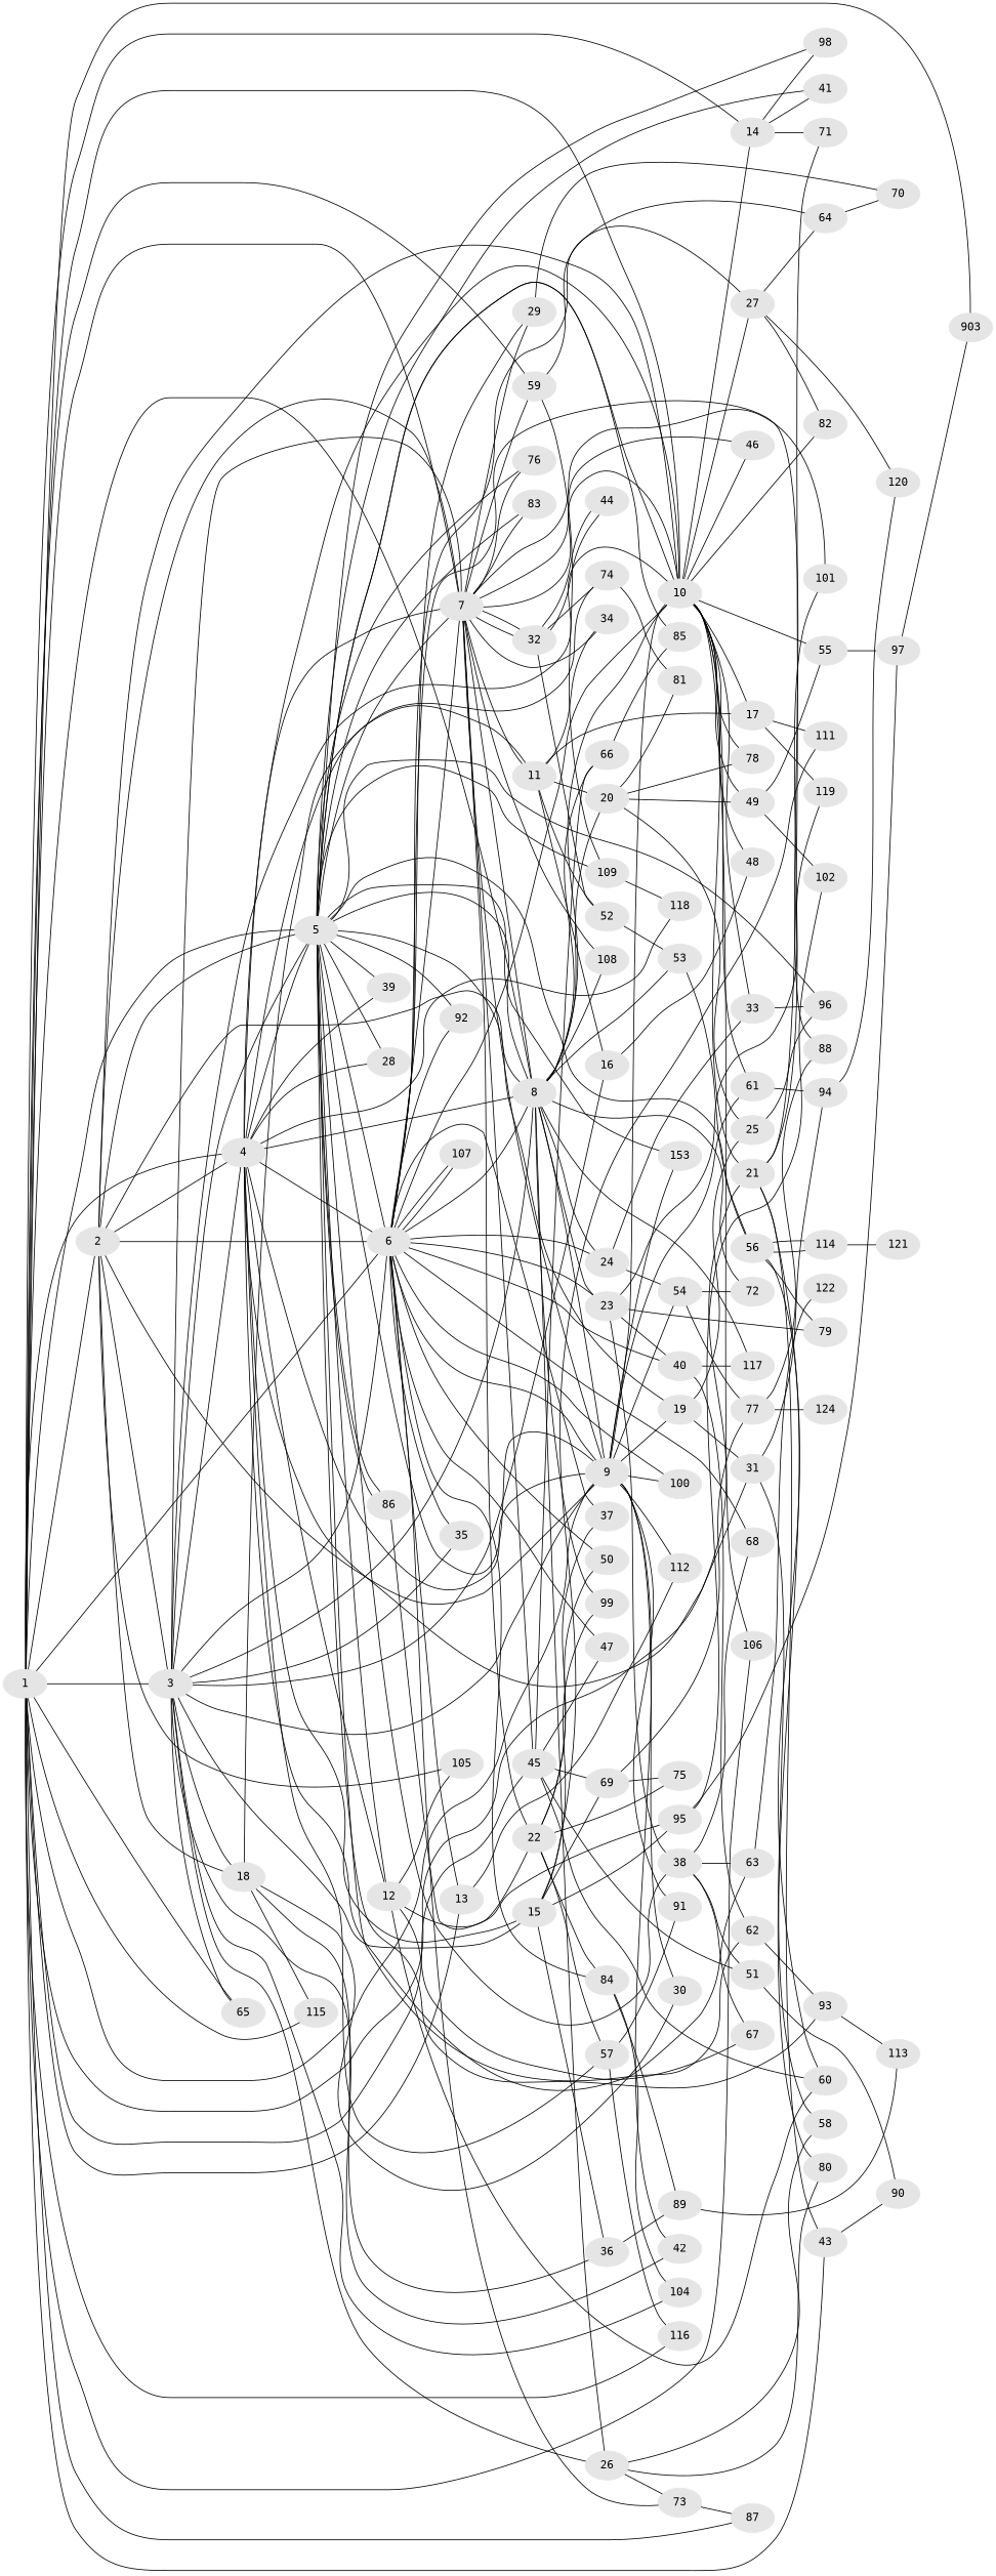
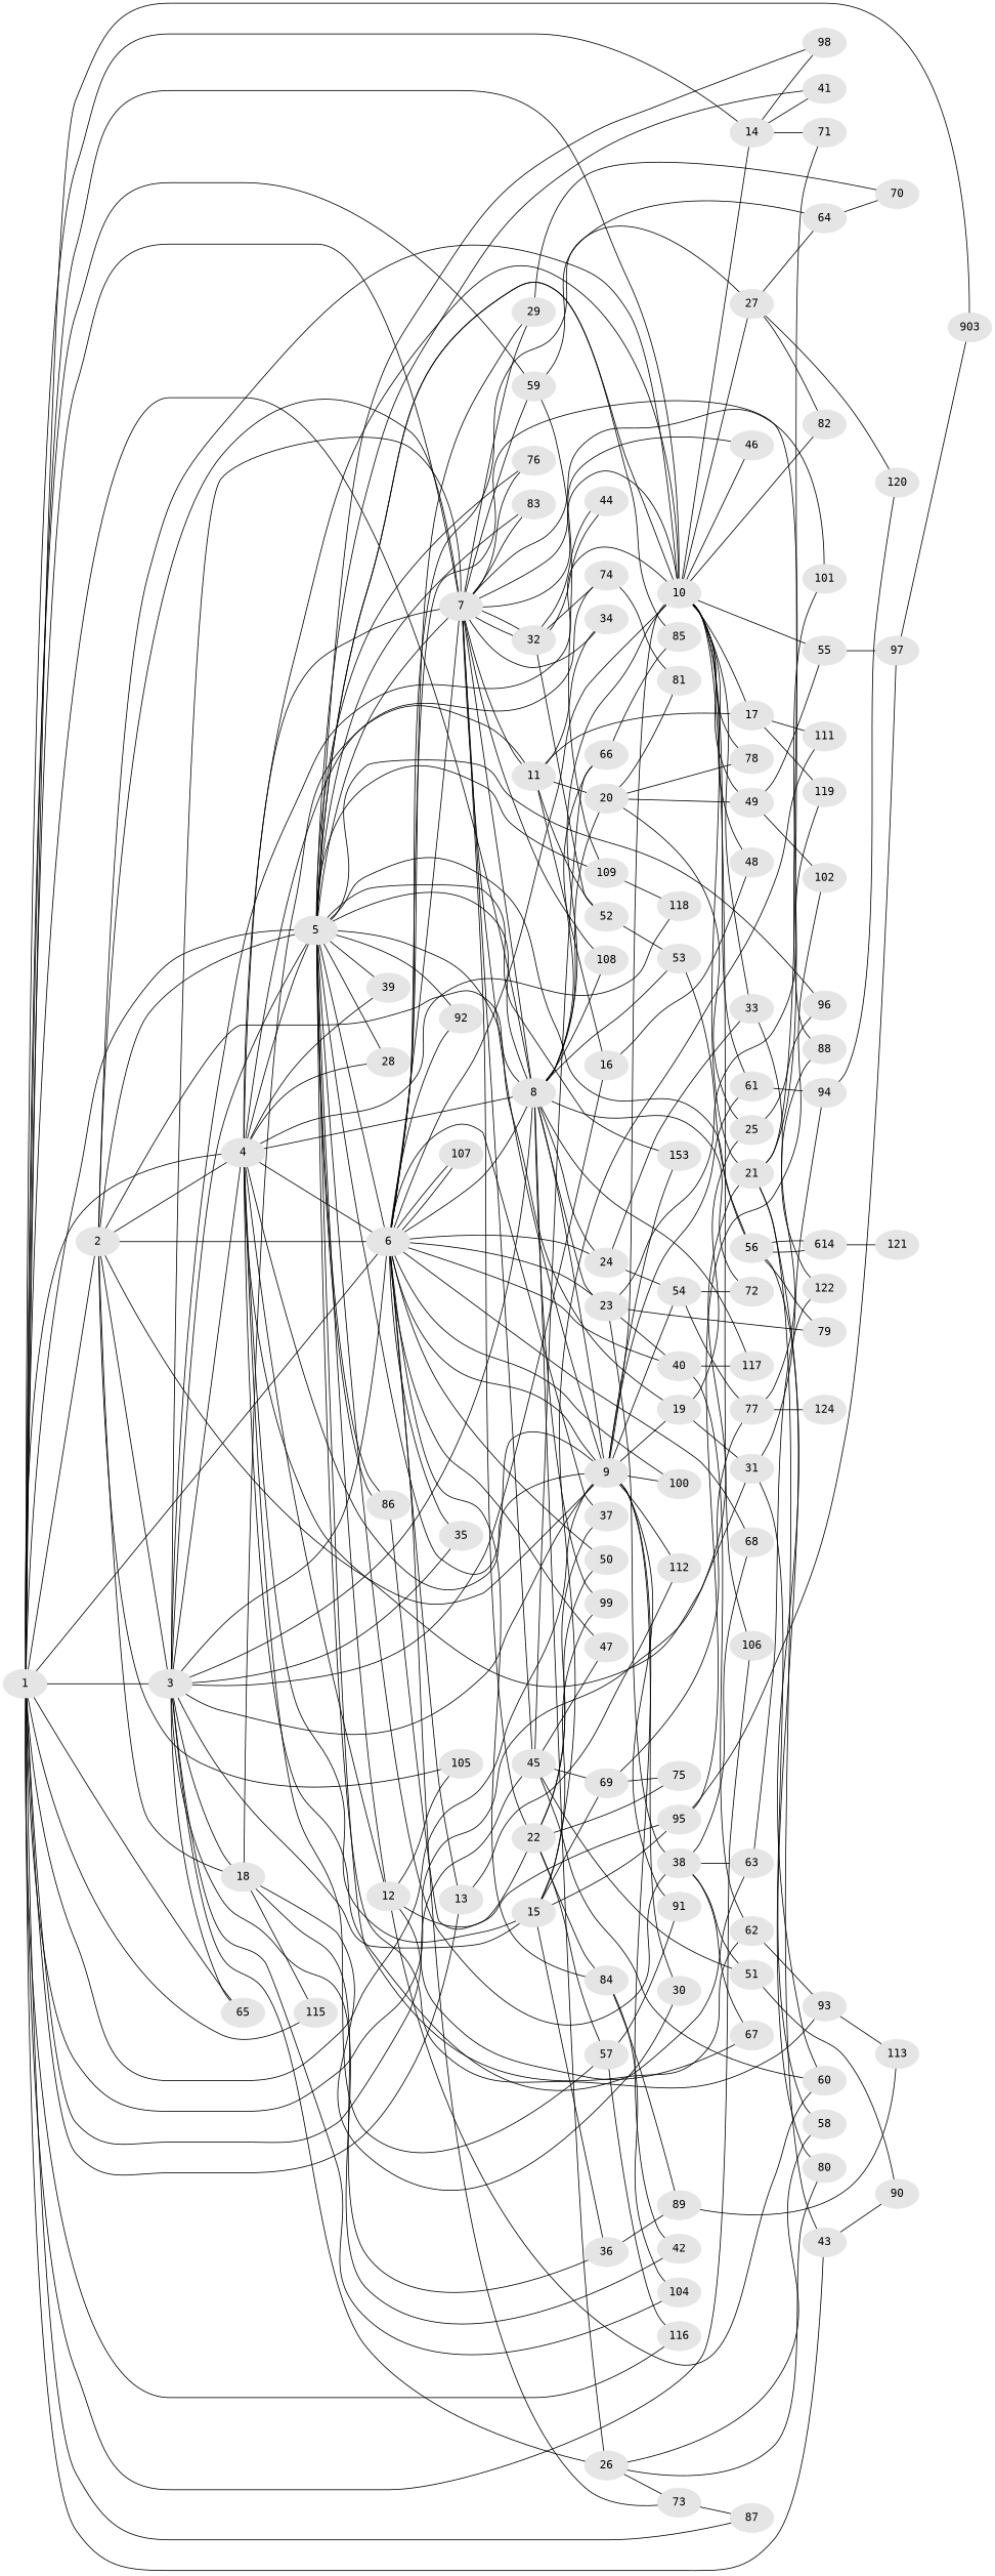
  graph {
    fontname="DejaVu Sans Mono"
    rankdir=LR
    node [color=gray90 fontname="DejaVu Sans Mono" style=filled]
    edge [fontname="DejaVu Sans Mono"]
    1
    2
    3
    4
    5
    6
    7
    8
    9
    10
    13
    14
    21
    43
    45
    59
    65
    87
    n19 [label=903]
    106
    115
    116
    18
    105
    15
    16
    26
    35
    42
    104
    11
    12
    28
    31
    39
    57
    63
    118
    19
    38
    41
    56
    62
    76
    83
    85
    86
    92
    93
    96
    98
    109
    n53 [label=153]
    23
    24
    27
    29
    37
    40
    47
    50
    68
    73
    84
    88
    100
    107
    22
    32
    34
    46
    101
    108
    20
    53
    66
    72
    99
    117
    30
    54
    61
    91
    112
    17
    33
    48
    49
    55
    78
    82
    71
    60
    90
    69
    51
    64
    36
    74
    95
    111
    58
    80
    52
    67
    94
    122
    25
    79
-   114
+   114 [label=614]
    113
    119
    120
    70
    89
    75
    44
    81
    77
    102
    97
    124
    121
    1 -- 2
    1 -- 3
    1 -- 4
    1 -- 5
    1 -- 6
    1 -- 7
    1 -- 8
    1 -- 9
    1 -- 10
    1 -- 13
    1 -- 14
    1 -- 21
    1 -- 43
    1 -- 45
    1 -- 59
    1 -- 65
    1 -- 87
    1 -- n19
    1 -- 106
    1 -- 115
    1 -- 116
    2 -- 3
    2 -- 4
    2 -- 5
    2 -- 6
    2 -- 7
    2 -- 8
    2 -- 9
    2 -- 10
    2 -- 18
    2 -- 105
    3 -- 4
    3 -- 5
    3 -- 6
    3 -- 7
    3 -- 8
    3 -- 9
    3 -- 10
    3 -- 65
    3 -- 18
    3 -- 15
    3 -- 16
    3 -- 26
    3 -- 35
    3 -- 42
    3 -- 104
    4 -- 5
    4 -- 6
    4 -- 7
    4 -- 8
    4 -- 9
    4 -- 10
    4 -- 15
    4 -- 11
    4 -- 12
    4 -- 28
    4 -- 31
    4 -- 39
    4 -- 57
    4 -- 63
    4 -- 118
    5 -- 6
    5 -- 7
    5 -- 8
    5 -- 9
    5 -- 10
    5 -- 12
    5 -- 28
    5 -- 39
    5 -- 19
    5 -- 38
    5 -- 41
    5 -- 56
    5 -- 62
    5 -- 76
    5 -- 83
    5 -- 85
    5 -- 86
    5 -- 86
    5 -- 92
    5 -- 93
    5 -- 96
    5 -- 98
    5 -- 109
    5 -- n53
    6 -- 7
    6 -- 8
    6 -- 9
    6 -- 10
    6 -- 13
    6 -- 35
    6 -- 92
    6 -- 23
    6 -- 24
    6 -- 27
    6 -- 29
    6 -- 37
    6 -- 40
    6 -- 47
    6 -- 50
    6 -- 68
    6 -- 73
    6 -- 84
    6 -- 88
    6 -- 100
    6 -- 107
    6 -- 107
    7 -- 8
    7 -- 9
    7 -- 10
    7 -- 45
    7 -- 59
    7 -- 11
    7 -- 76
    7 -- 83
    7 -- 29
    7 -- 22
    7 -- 32
    7 -- 32
    7 -- 34
    7 -- 46
    7 -- 101
    7 -- 108
    8 -- 9
    8 -- 10
    8 -- 26
    8 -- 23
    8 -- 24
    8 -- 108
    8 -- 20
    8 -- 53
    8 -- 66
    8 -- 72
    8 -- 99
    8 -- 117
    9 -- 10
    9 -- 42
    9 -- 19
    9 -- n53
    9 -- 100
    9 -- 30
    9 -- 54
    9 -- 61
    9 -- 91
    9 -- 112
    10 -- 14
    10 -- 21
    10 -- 106
    10 -- 27
    10 -- 46
    10 -- 61
    10 -- 17
    10 -- 33
    10 -- 48
    10 -- 49
    10 -- 55
    10 -- 78
    10 -- 82
    13 -- 112
    14 -- 41
    14 -- 98
    14 -- 71
    21 -- 43
    21 -- 101
    21 -- 71
    21 -- 60
    43 -- 90
    45 -- 47
    45 -- 66
    45 -- 60
    45 -- 69
    45 -- 51
    59 -- 109
    59 -- 64
    18 -- 115
    18 -- 30
    18 -- 36
    18 -- 74
    15 -- 99
    15 -- 69
    15 -- 36
    15 -- 95
    15 -- 111
    16 -- 48
    26 -- 73
    26 -- 58
    26 -- 80
    11 -- 16
    11 -- 34
    11 -- 20
    11 -- 17
    11 -- 52
    12 -- 105
    12 -- 22
    12 -- 60
    12 -- 67
    31 -- 80
    31 -- 94
    57 -- 116
    57 -- 91
    63 -- 122
    19 -- 31
    19 -- 25
    38 -- 63
    38 -- 68
    38 -- 51
    38 -- 67
    56 -- 58
    56 -- 79
    56 -- 114
    56 -- 114
    62 -- 93
    86 -- 95
    93 -- 113
    109 -- 118
    23 -- 38
    23 -- 40
    23 -- 79
    23 -- 119
    24 -- 54
    24 -- 33
    27 -- 82
    27 -- 64
    27 -- 120
    29 -- 70
    40 -- 62
    40 -- 117
    73 -- 87
    84 -- 104
    84 -- 89
    22 -- 57
    22 -- 37
    22 -- 50
    22 -- 84
    22 -- 75
    32 -- 74
    32 -- 52
    32 -- 44
    32 -- 44
    20 -- 49
    20 -- 78
    20 -- 25
    20 -- 81
    53 -- 56
    66 -- 85
    54 -- 72
    54 -- 77
    61 -- 94
    17 -- 111
    17 -- 119
-   33 -- 96
+   33 -- 122
    49 -- 55
    49 -- 102
    55 -- 97
    69 -- 75
    69 -- 77
    51 -- 90
    64 -- 70
    36 -- 89
    74 -- 81
    95 -- 102
    95 -- 97
    52 -- 53
    94 -- 120
    25 -- 96
    114 -- 121
    89 -- 113
    77 -- 88
    77 -- 124
    97 -- n19
  }
